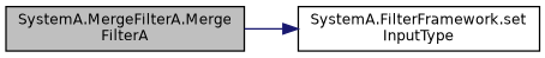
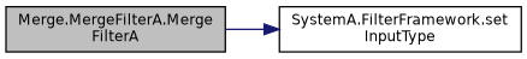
  digraph {
    rankdir=LR
    fontname="DejaVu Sans"
    node [color=black fontname="DejaVu Sans" fontsize=10 shape=record style=filled]
-   n1 [fillcolor=grey75 fontcolor=black height=0.2 label="SystemA.MergeFilterA.Merge\lFilterA" width=0.4]
+   n1 [fillcolor=grey75 fontcolor=black height=0.2 label="Merge.MergeFilterA.Merge\lFilterA" width=0.4]
    n2 [fillcolor=white height=0.2 label="SystemA.FilterFramework.set\lInputType" width=0.4]
    n1 -> n2 [color=midnightblue fontname="DejaVu Sans" fontsize=10 labelfontname=Helvetica labelfontsize=10 style=solid]
  }
